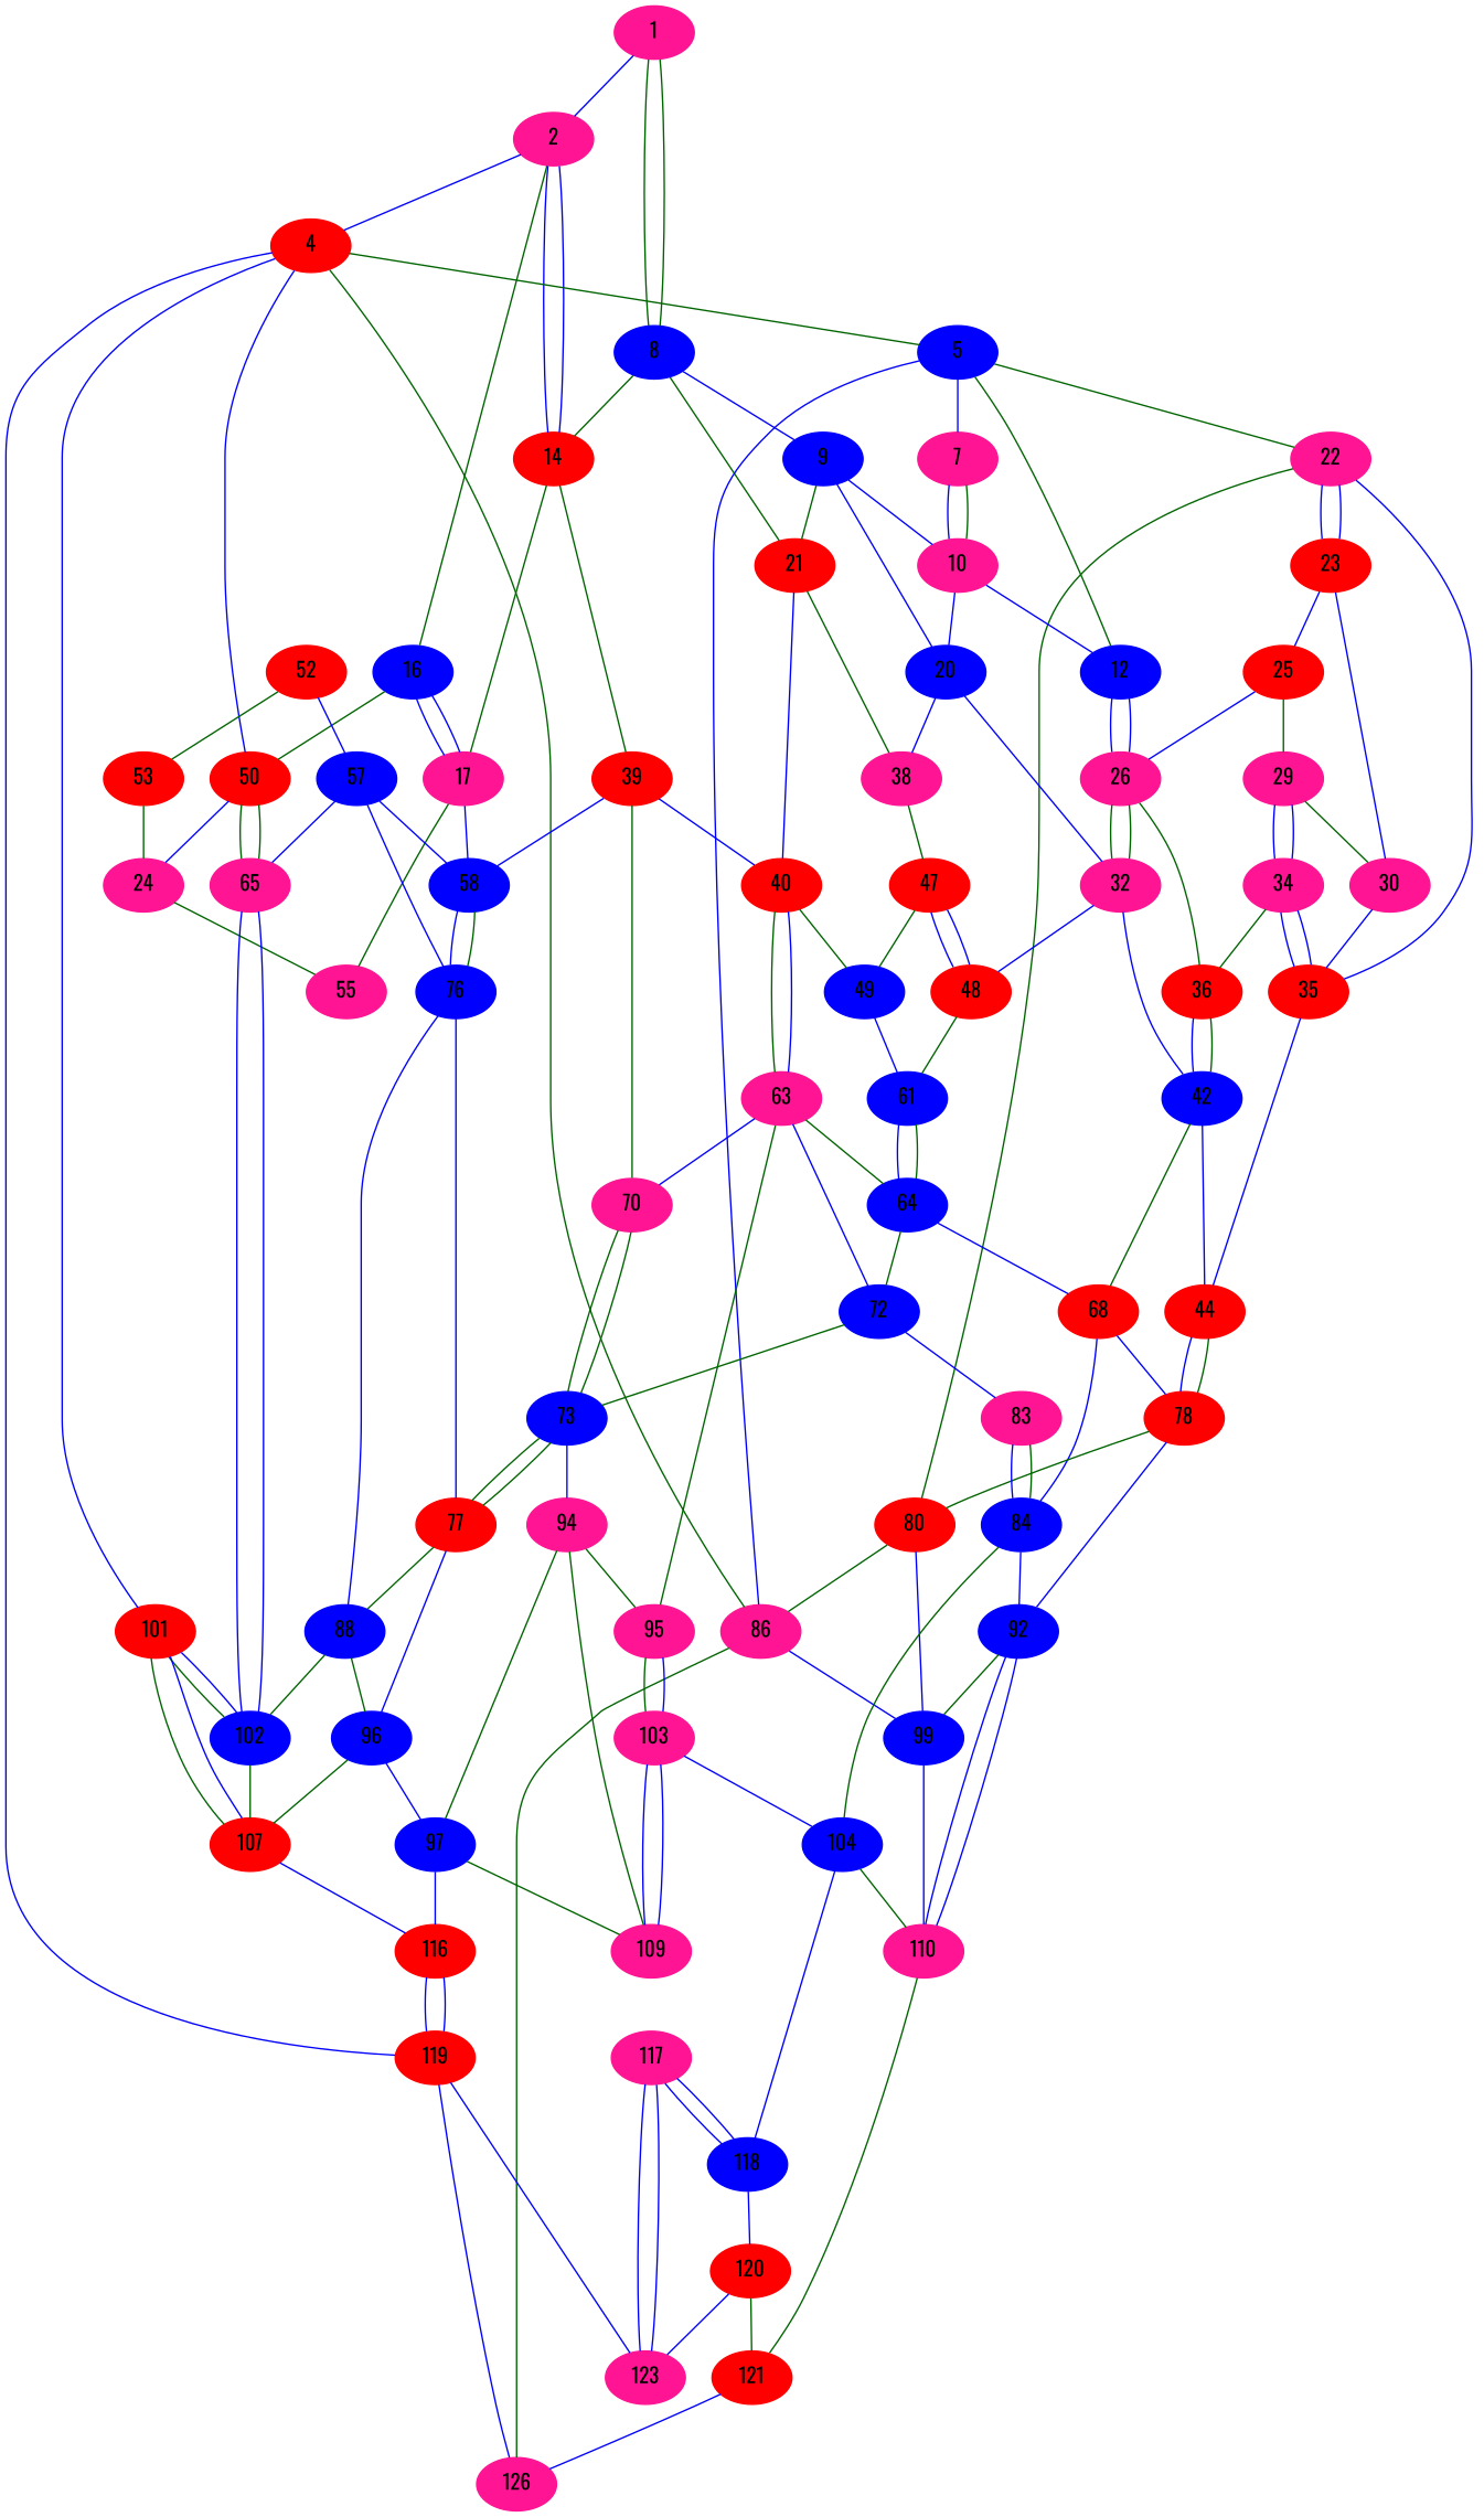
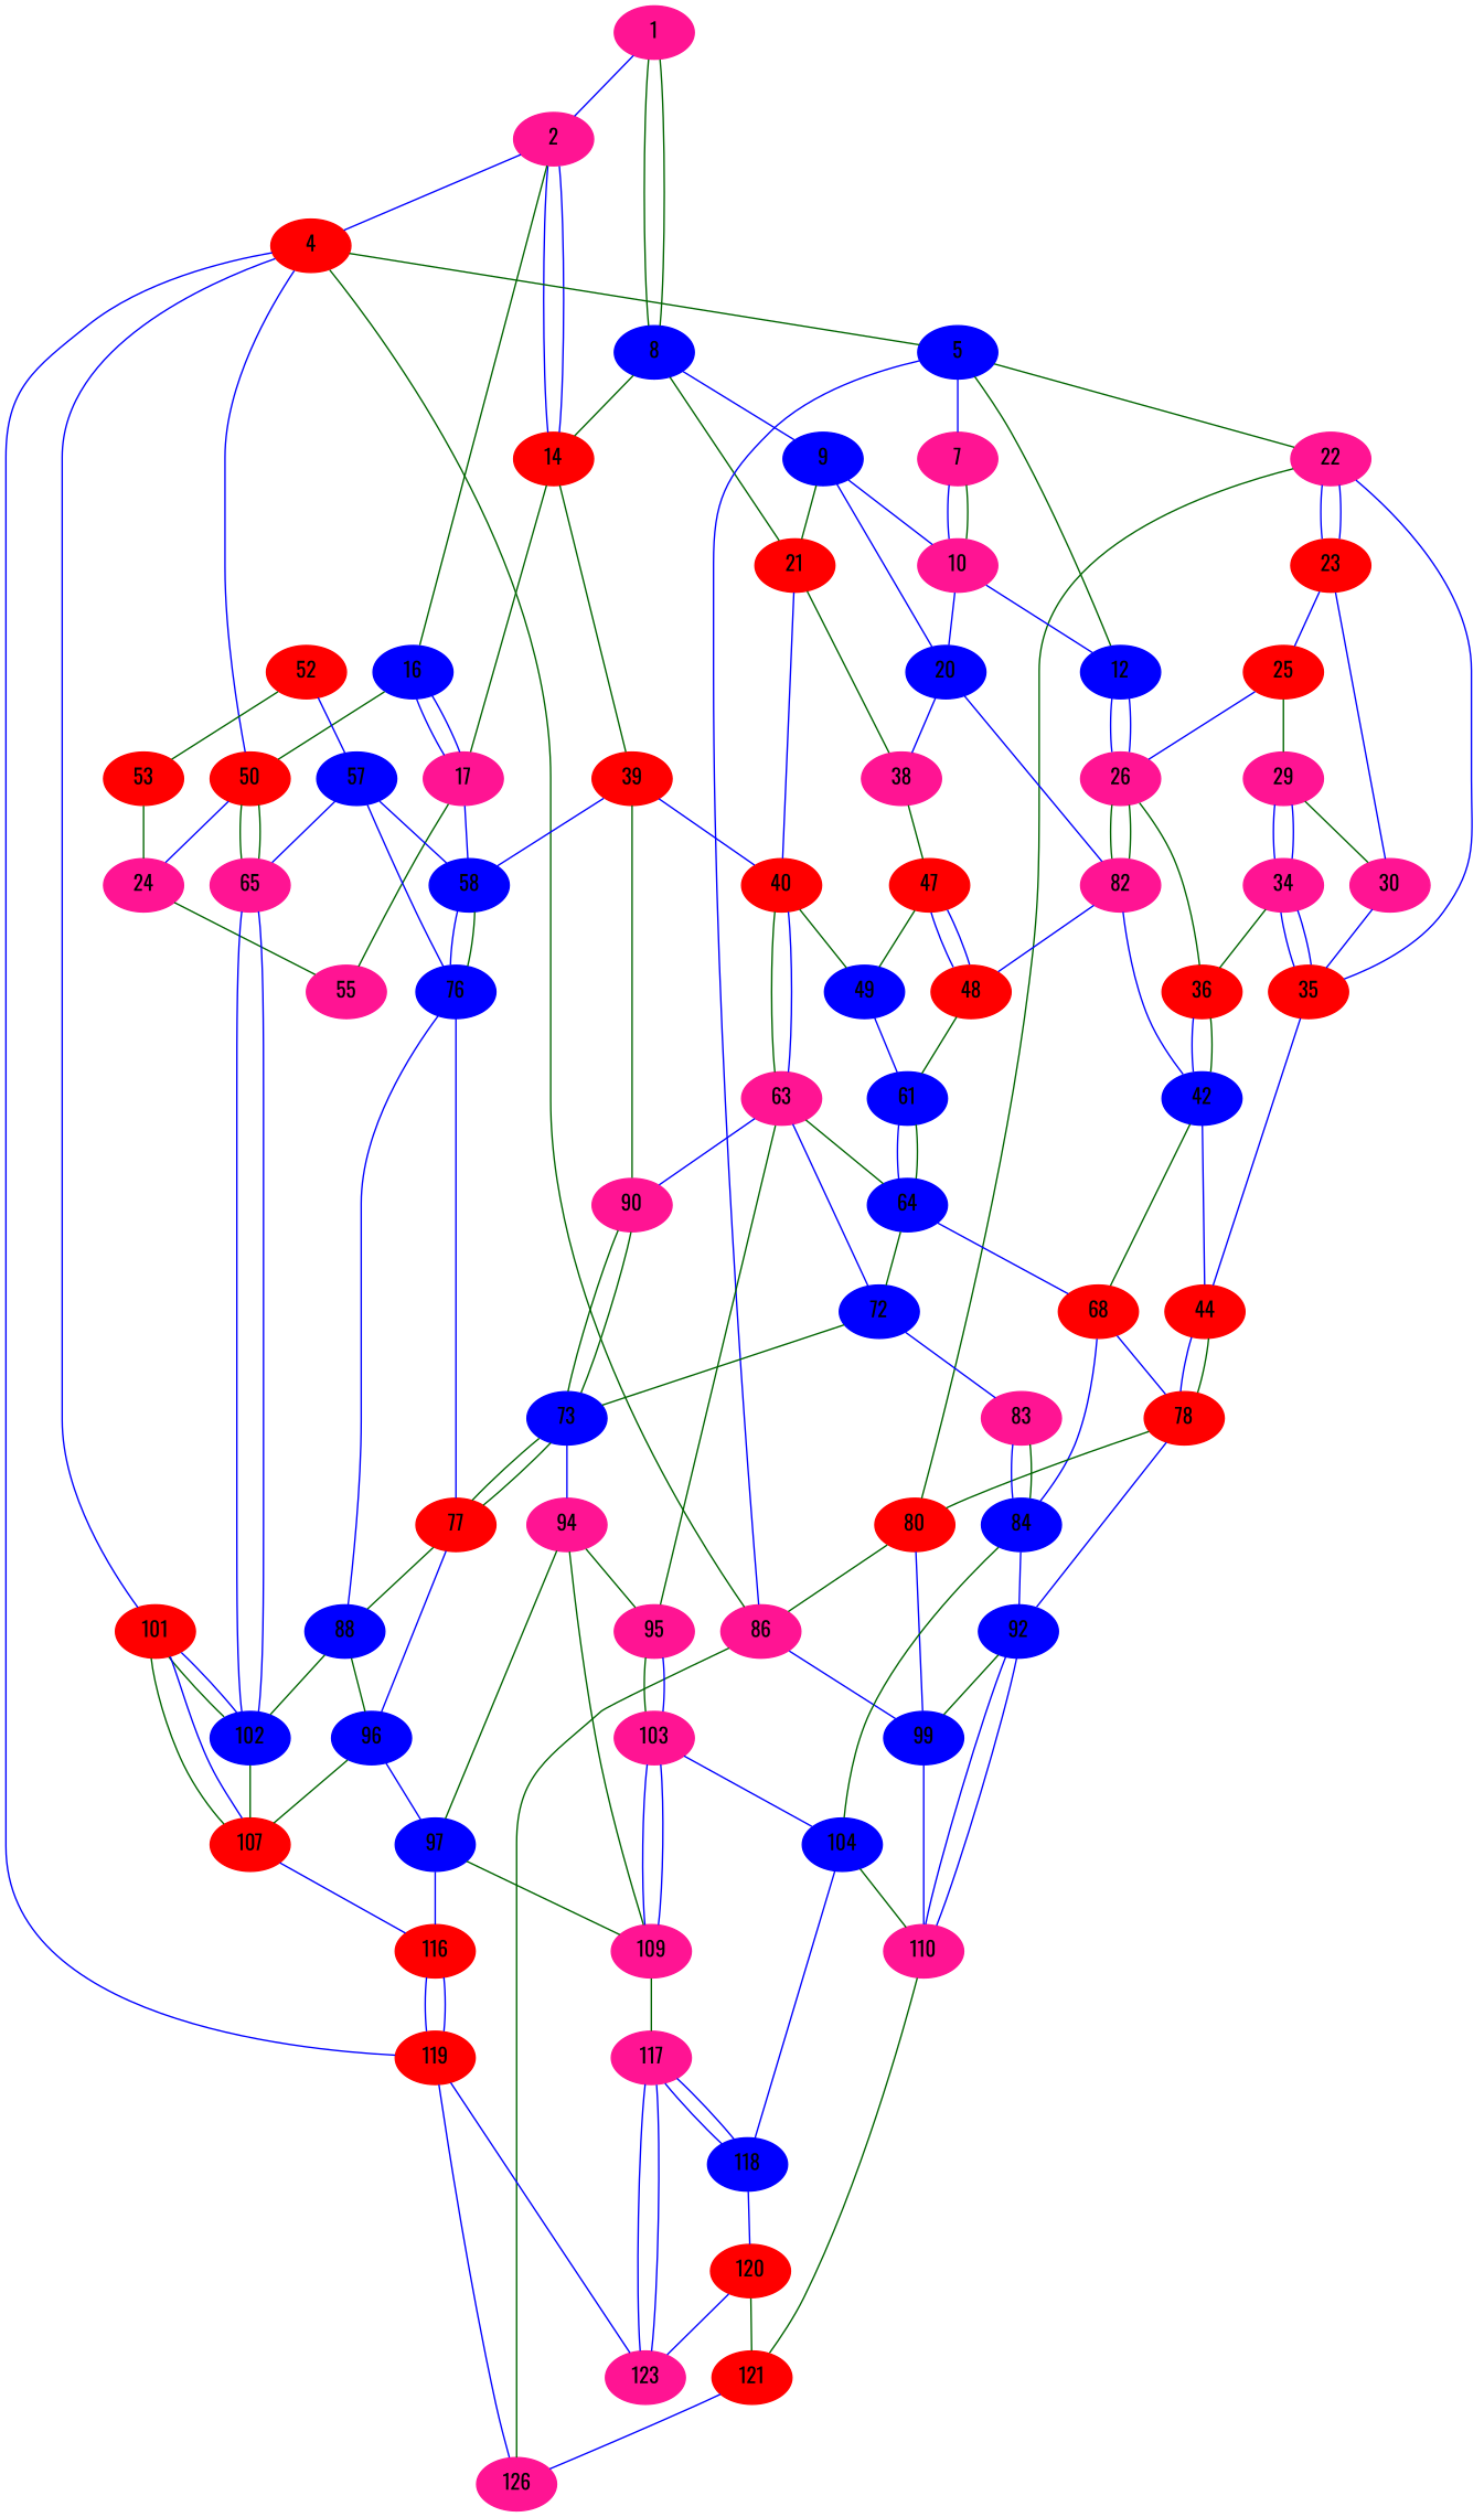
  graph {
    fontname=Oswald
    node [color=deeppink fontname=Oswald style=filled]
    edge [color=blue fontname=Oswald]
    2 [super="+3"]
    1
    8 [color=blue super="+15"]
    4 [color=red super="+100"]
    14 [color=red super="+18"]
    16 [color=blue]
    9 [color=blue super="+19"]
    21 [color=red super="+37"]
    5 [color=blue super="+6"]
    50 [color=red super="+51"]
    86 [super="+87"]
    101 [color=red]
    119 [color=red super="+122"]
    17 [super="+60"]
    39 [color=red super="+69"]
    7
    12 [color=blue super="+13"]
    22 [super="+62"]
    n19 [label=24]
    65
    99 [color=blue super="+111"]
    126
    102 [color=blue super="+105"]
    107 [color=red super="+108"]
    123
    10 [super="+11"]
    26 [super="+27"]
    23 [color=red super="+24"]
    35 [color=red super="+45"]
    80 [color=red super="+81"]
    20 [color=blue super="+31"]
    38
    40 [color=red super="+41"]
-   32 [super="+46"]
+   32 [super="+46" label=82]
    36 [color=red]
    55
    58 [color=blue super="+59"]
-   70
+   70 [label=90]
    76 [color=blue super="+85"]
    42 [color=blue super="+43"]
    48 [color=red]
    47 [color=red]
    49 [color=blue]
    63 [super="+71"]
    25 [color=red super="+28"]
    30 [super="+33"]
    44 [color=red]
    29
    34
    68 [color=red super="+82"]
    61 [color=blue]
    78 [color=red super="+79"]
    73 [color=blue super="+74"]
    64 [color=blue super="+67"]
    72 [color=blue super="+75"]
    95
    84 [color=blue super="+91"]
    92 [color=blue super="+93"]
    52 [color=red super="+56"]
    53 [color=red]
    57 [color=blue super="+66"]
    77 [color=red super="+90"]
    88 [color=blue super="+89"]
    83
    104 [color=blue super="+112"]
    94 [super="+98"]
    96 [color=blue super="+106"]
    97 [color=blue super="+114"]
    109 [super="+115"]
    110 [super="+113"]
    103
    118 [color=blue]
    121 [color=red super="+125"]
    116 [color=red]
    117
    120 [color=red super="+124"]
    2 -- 4
    2 -- 14
    2 -- 14
    2 -- 16 [color=darkgreen]
    1 -- 2
    1 -- 8 [color=darkgreen]
    1 -- 8 [color=darkgreen]
    8 -- 14 [color=darkgreen]
    8 -- 9
    8 -- 21 [color=darkgreen]
    4 -- 5 [color=darkgreen]
    4 -- 50
    4 -- 86 [color=darkgreen]
    4 -- 101
    4 -- 119
    14 -- 17 [color=darkgreen]
    14 -- 39 [color=darkgreen]
    16 -- 50 [color=darkgreen]
    16 -- 17
    16 -- 17
    9 -- 21 [color=darkgreen]
    9 -- 10
    9 -- 20
    21 -- 38 [color=darkgreen]
    21 -- 40
    5 -- 86
    5 -- 7
    5 -- 12 [color=darkgreen]
    5 -- 22 [color=darkgreen]
    50 -- n19
    50 -- 65 [color=darkgreen]
    50 -- 65 [color=darkgreen]
    86 -- 99
    86 -- 126 [color=darkgreen]
    101 -- 102 [color=darkgreen]
    101 -- 102
    101 -- 107 [color=darkgreen]
    101 -- 107
    119 -- 126
    119 -- 123
    17 -- 55 [color=darkgreen]
    17 -- 58
    39 -- 40
    39 -- 58
    39 -- 70 [color=darkgreen]
    7 -- 10
    7 -- 10 [color=darkgreen]
    12 -- 26
    12 -- 26
    22 -- 23
    22 -- 23
    22 -- 35
    22 -- 80 [color=darkgreen]
    n19 -- 55 [color=darkgreen]
    65 -- 102
    65 -- 102
    99 -- 110
    102 -- 107 [color=darkgreen]
    107 -- 116
    10 -- 12
    10 -- 20
    26 -- 32 [color=darkgreen]
    26 -- 32 [color=darkgreen]
    26 -- 36 [color=darkgreen]
    23 -- 25
    23 -- 30 [weight=2]
    35 -- 44
    80 -- 86 [color=darkgreen]
    80 -- 99
    20 -- 38
    20 -- 32
    38 -- 47 [color=darkgreen]
    40 -- 49 [color=darkgreen]
    40 -- 63 [color=darkgreen]
    40 -- 63
    32 -- 42
    32 -- 48
    36 -- 42
    36 -- 42 [color=darkgreen]
    58 -- 76
    58 -- 76 [color=darkgreen]
    70 -- 73 [color=darkgreen]
    70 -- 73 [color=darkgreen]
    76 -- 77
    76 -- 88
    42 -- 44
    42 -- 68 [color=darkgreen]
    48 -- 61 [color=darkgreen]
    47 -- 48
    47 -- 48
    47 -- 49 [color=darkgreen]
    49 -- 61
    63 -- 70
    63 -- 64 [color=darkgreen]
    63 -- 72
    63 -- 95 [color=darkgreen]
    25 -- 26
    25 -- 29 [color=darkgreen]
    30 -- 35
    44 -- 78
    44 -- 78 [color=darkgreen]
    29 -- 30 [color=darkgreen]
    29 -- 34
    29 -- 34
    34 -- 35
    34 -- 35
    34 -- 36 [color=darkgreen]
    68 -- 78
    68 -- 84
    61 -- 64
    61 -- 64 [color=darkgreen]
    78 -- 80 [color=darkgreen]
    78 -- 92
    73 -- 77 [color=darkgreen]
    73 -- 77 [color=darkgreen]
    73 -- 94
    64 -- 68
    64 -- 72 [color=darkgreen]
    72 -- 73 [color=darkgreen]
    72 -- 83
    95 -- 103 [color=darkgreen]
    95 -- 103
    84 -- 92
    84 -- 104 [color=darkgreen]
    92 -- 99 [color=darkgreen]
    92 -- 110
    92 -- 110
    52 -- 53 [color=darkgreen weight=2]
    52 -- 57
    53 -- n19 [color=darkgreen]
    57 -- 65
    57 -- 58
    57 -- 76
    77 -- 88 [color=darkgreen]
    77 -- 96
    88 -- 102 [color=darkgreen]
    88 -- 96 [color=darkgreen]
    83 -- 84
    83 -- 84 [color=darkgreen]
    104 -- 110 [color=darkgreen]
    104 -- 118
    94 -- 95 [color=darkgreen]
    94 -- 97 [color=darkgreen]
    94 -- 109 [color=darkgreen]
    96 -- 107 [color=darkgreen]
    96 -- 97
    97 -- 109 [color=darkgreen]
    97 -- 116
+   109 -- 117 [color=darkgreen]
    110 -- 121 [color=darkgreen]
    103 -- 104
    103 -- 109
    103 -- 109
    118 -- 120
    121 -- 126
    116 -- 119
    116 -- 119
    117 -- 123
    117 -- 123
    117 -- 118
    117 -- 118
    120 -- 123
    120 -- 121 [color=darkgreen weight=2]
  }
